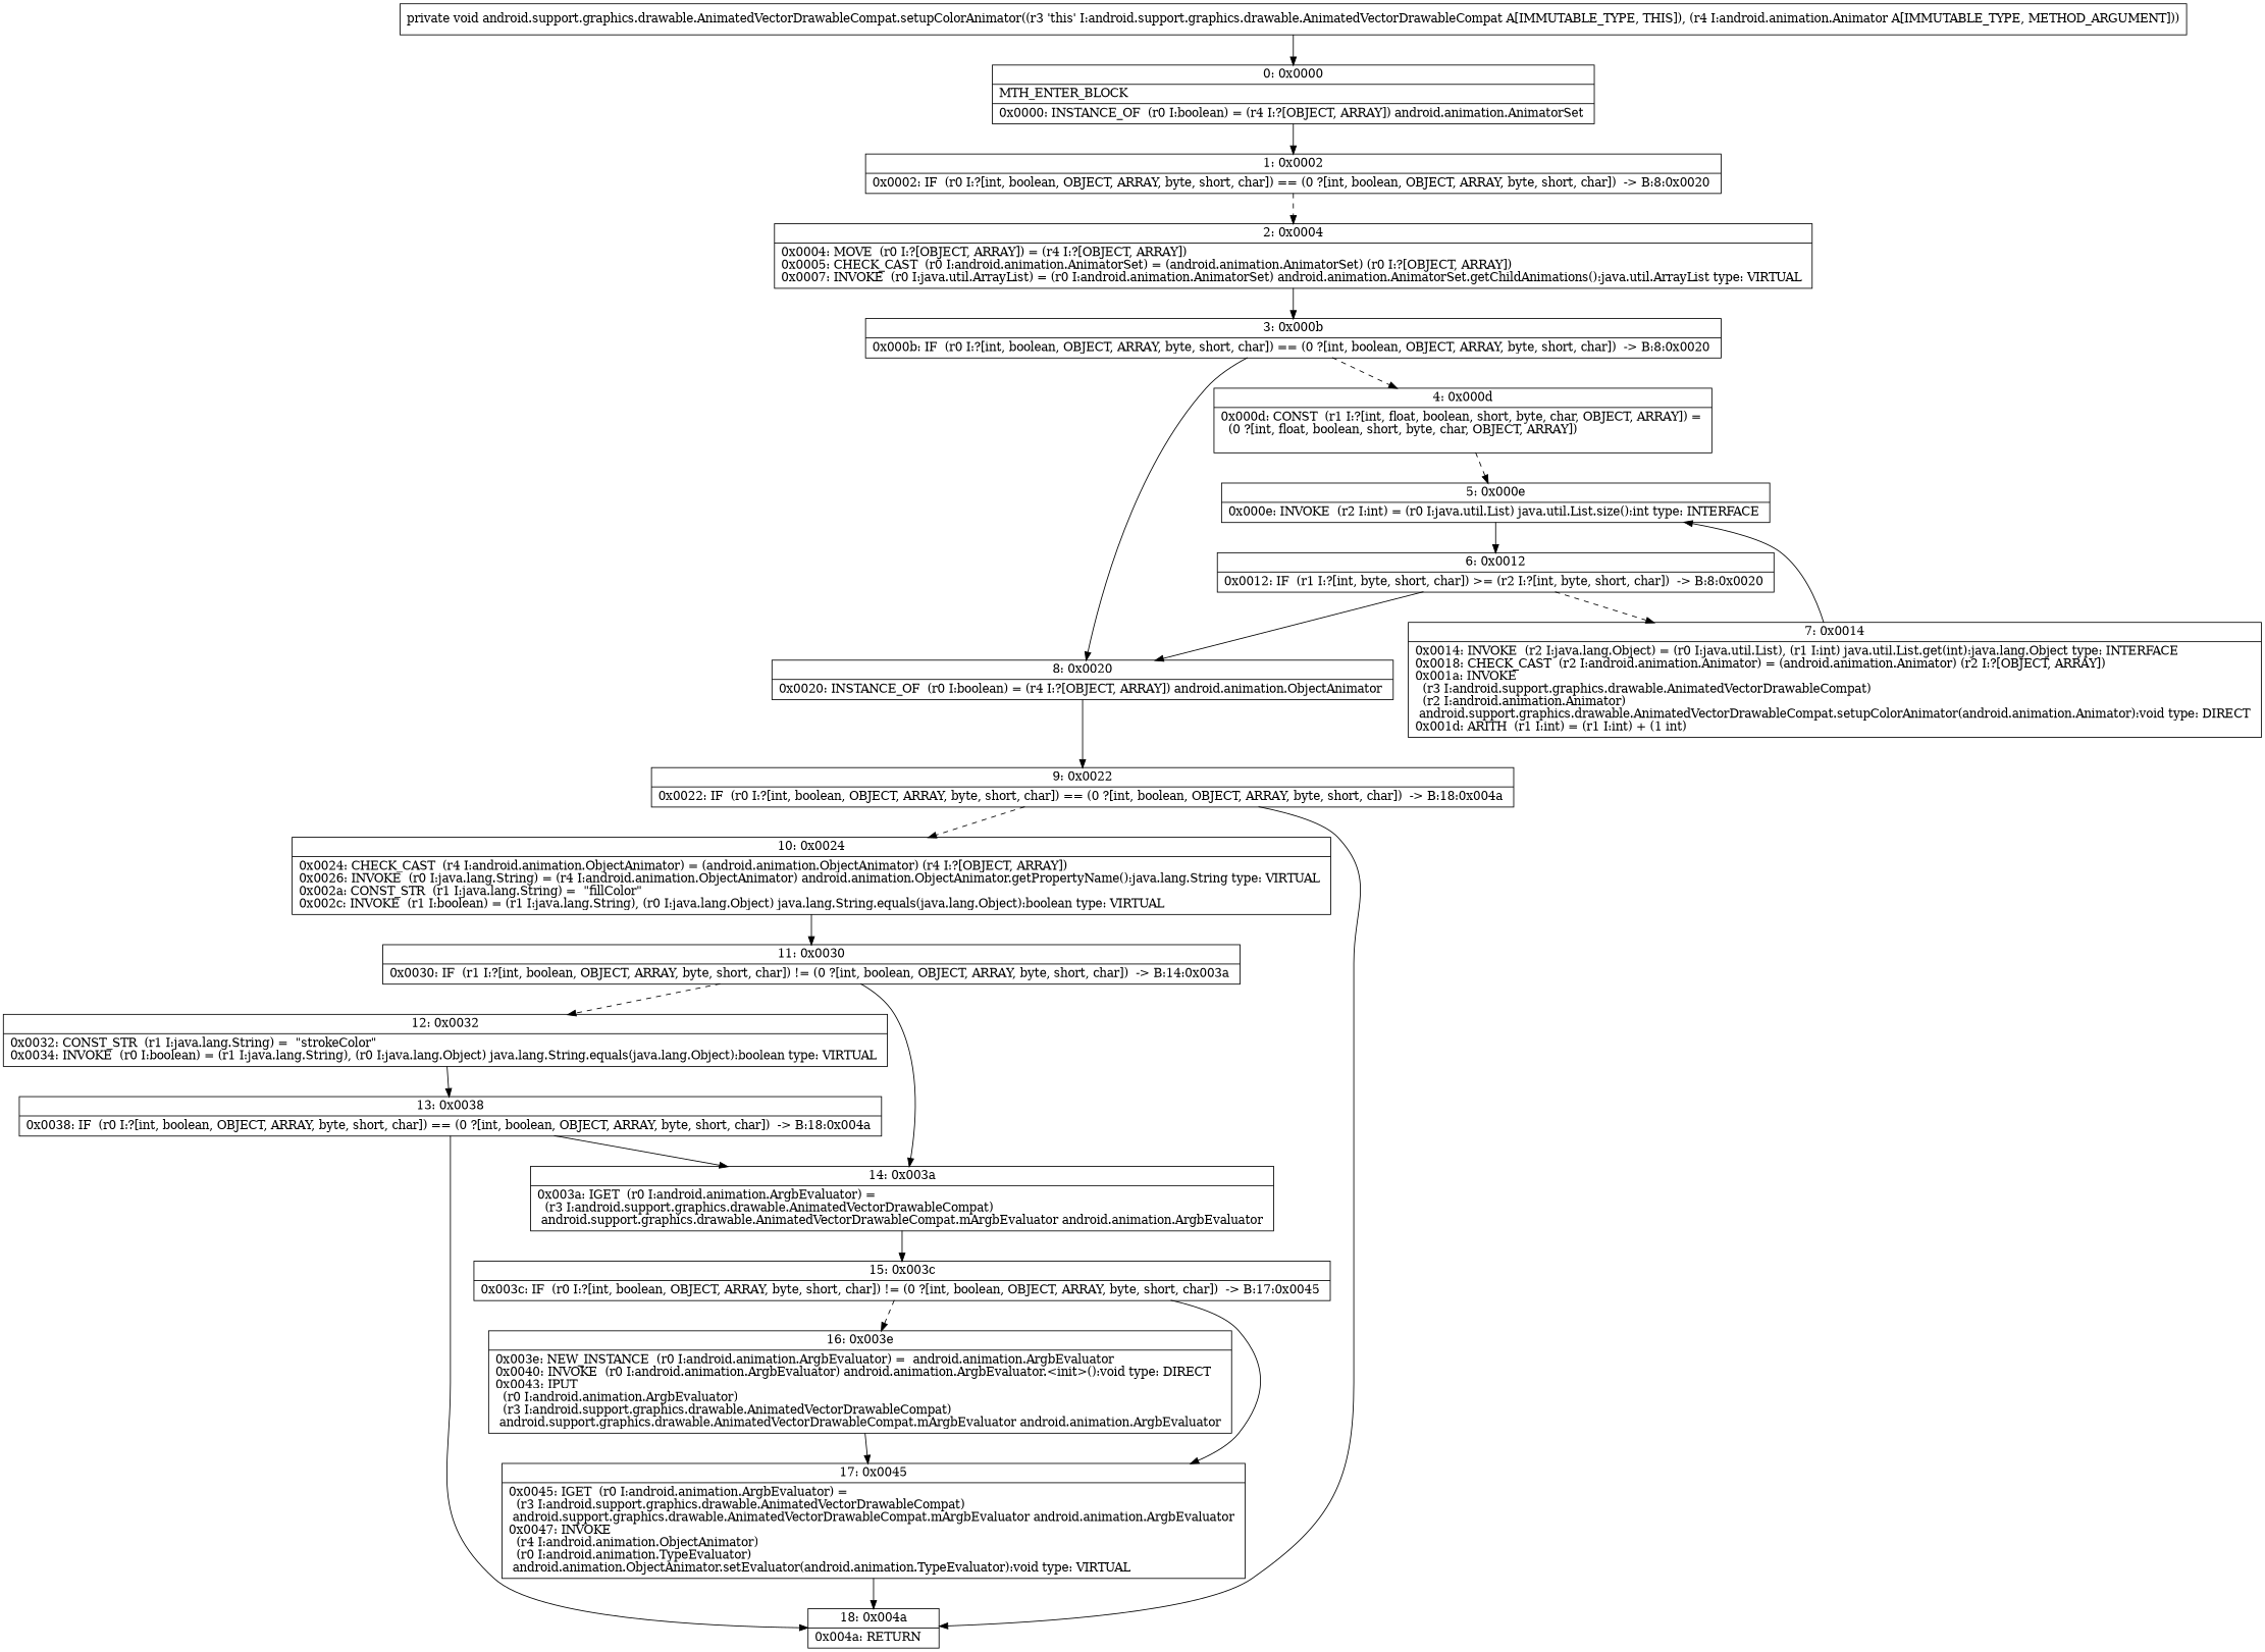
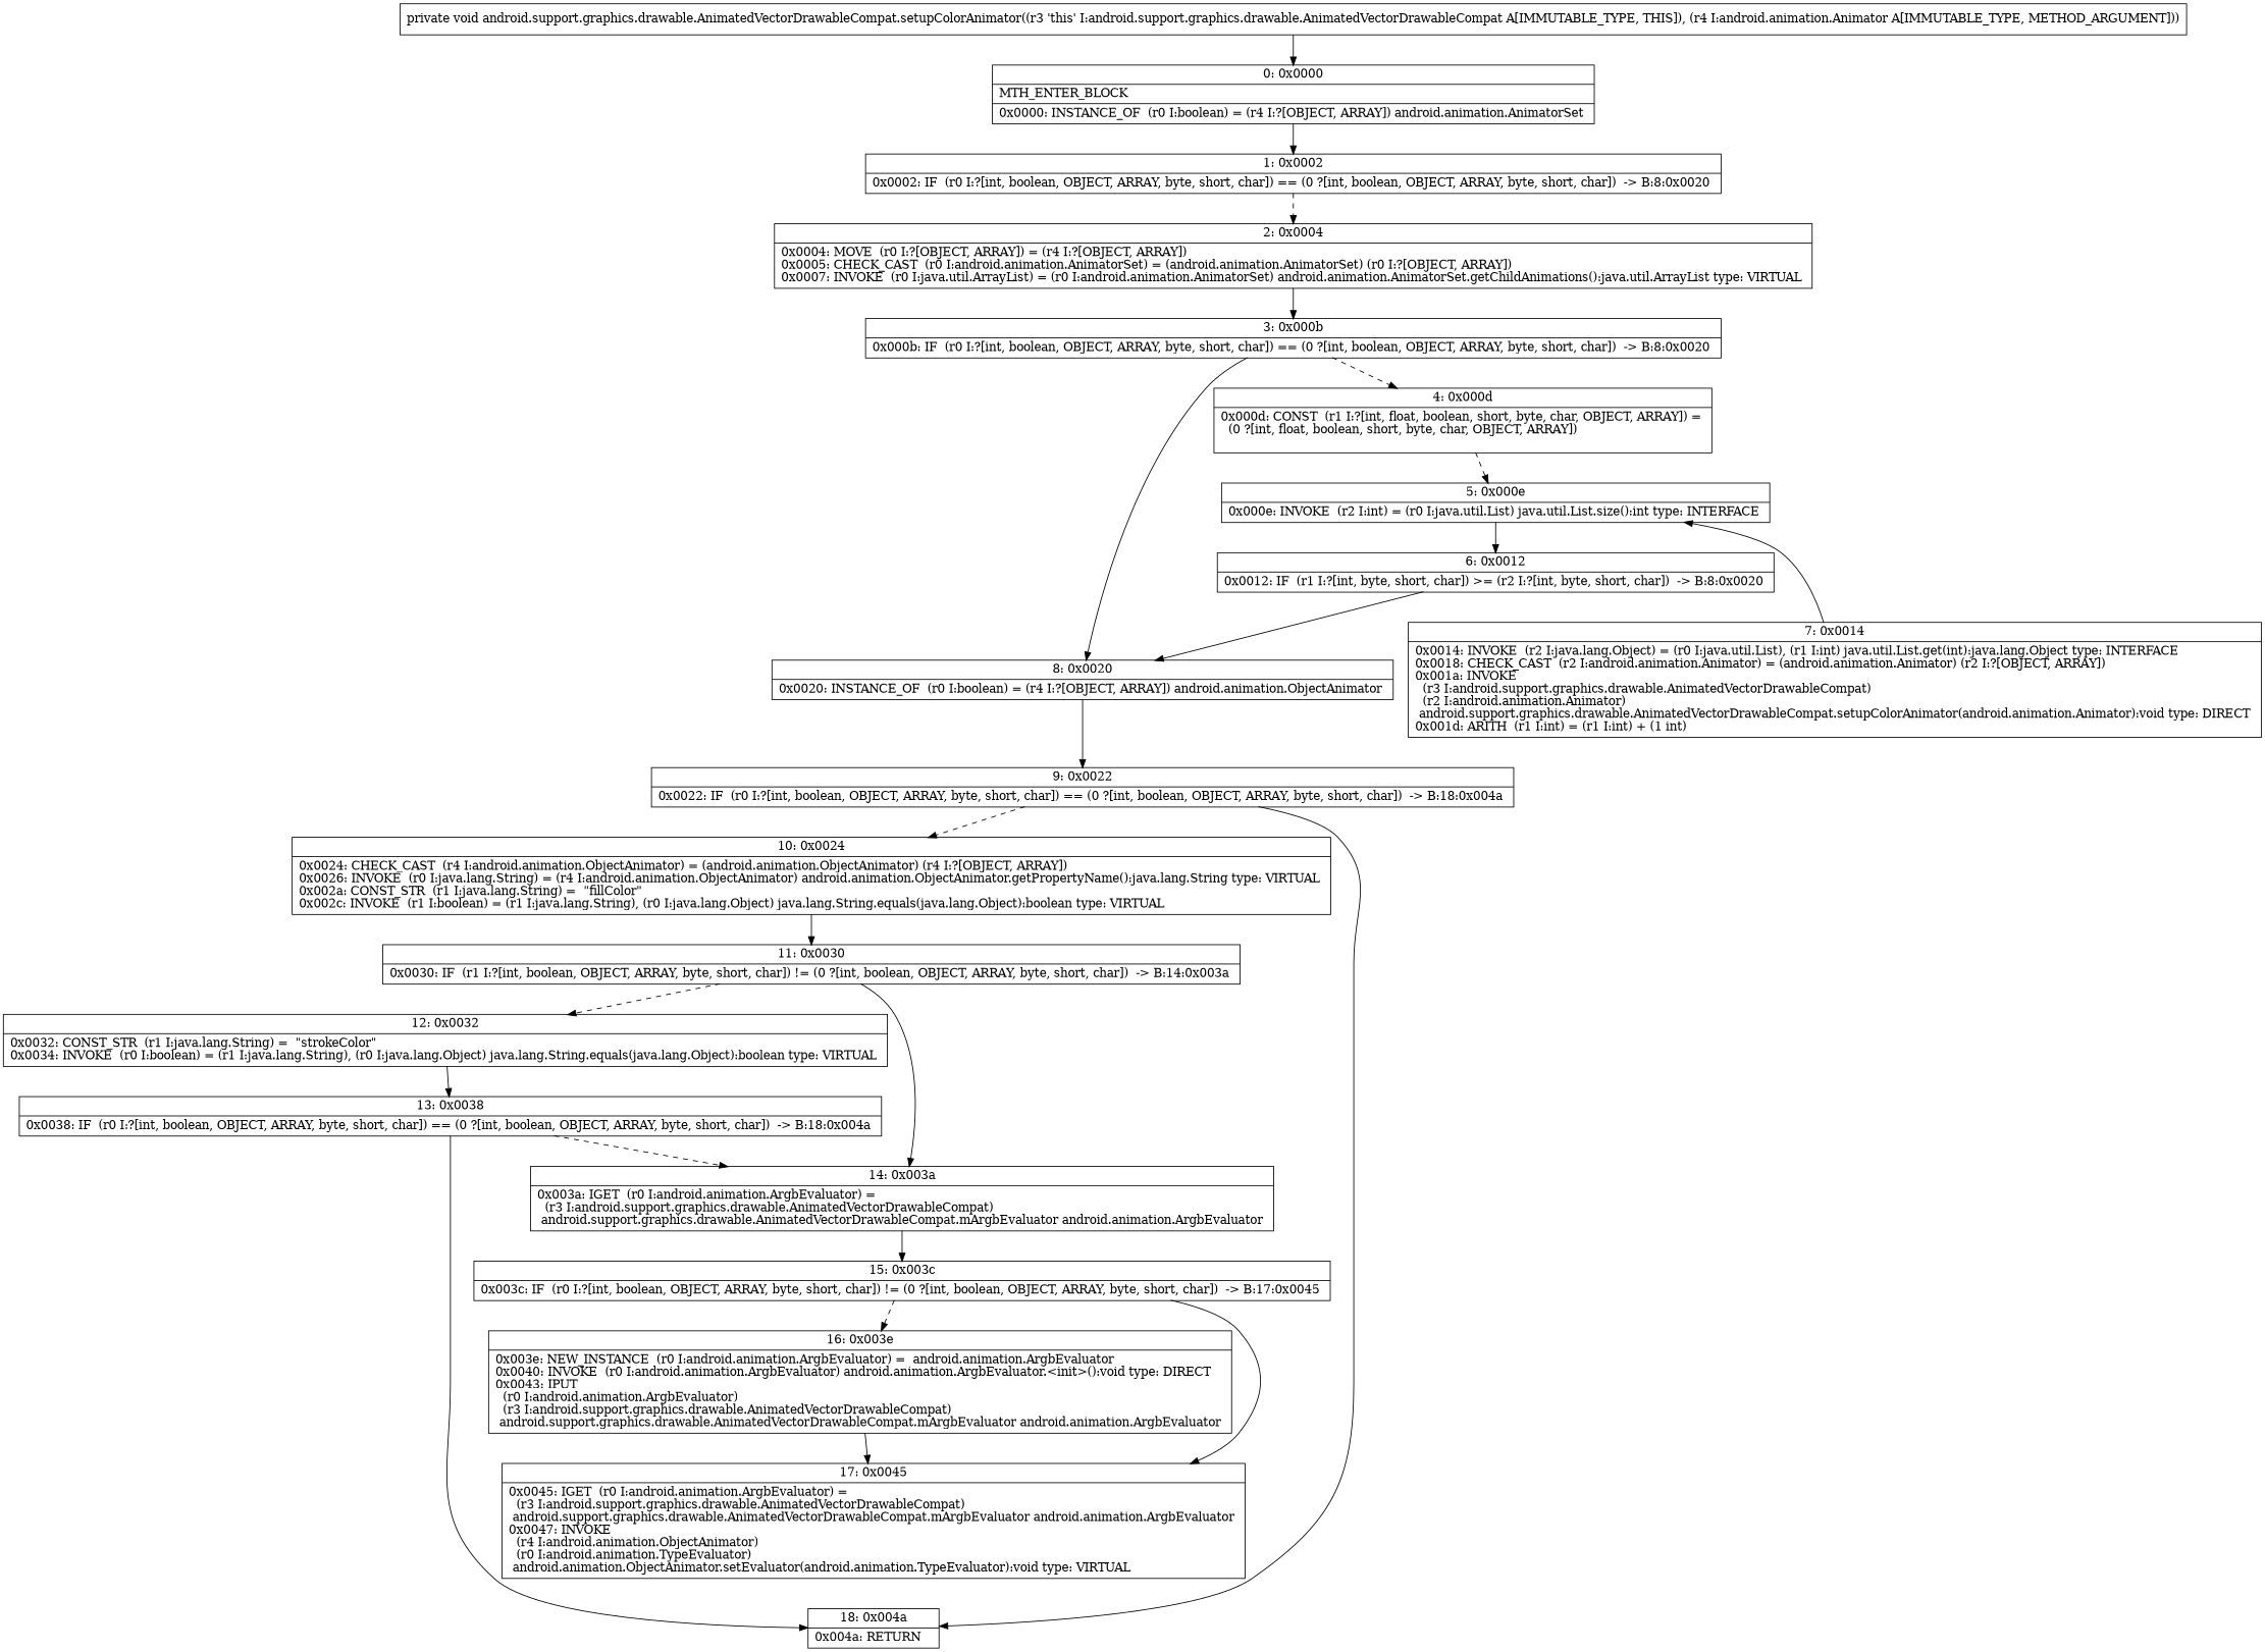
  digraph {
    node [shape=record]
    n1 [label="{0\:\ 0x0000|MTH_ENTER_BLOCK\l|0x0000: INSTANCE_OF  (r0 I:boolean) = (r4 I:?[OBJECT, ARRAY]) android.animation.AnimatorSet \l}"]
    n2 [label="{1\:\ 0x0002|0x0002: IF  (r0 I:?[int, boolean, OBJECT, ARRAY, byte, short, char]) == (0 ?[int, boolean, OBJECT, ARRAY, byte, short, char])  \-\> B:8:0x0020 \l}"]
    n3 [label="{2\:\ 0x0004|0x0004: MOVE  (r0 I:?[OBJECT, ARRAY]) = (r4 I:?[OBJECT, ARRAY]) \l0x0005: CHECK_CAST  (r0 I:android.animation.AnimatorSet) = (android.animation.AnimatorSet) (r0 I:?[OBJECT, ARRAY]) \l0x0007: INVOKE  (r0 I:java.util.ArrayList) = (r0 I:android.animation.AnimatorSet) android.animation.AnimatorSet.getChildAnimations():java.util.ArrayList type: VIRTUAL \l}"]
    n4 [label="{3\:\ 0x000b|0x000b: IF  (r0 I:?[int, boolean, OBJECT, ARRAY, byte, short, char]) == (0 ?[int, boolean, OBJECT, ARRAY, byte, short, char])  \-\> B:8:0x0020 \l}"]
    n5 [label="{8\:\ 0x0020|0x0020: INSTANCE_OF  (r0 I:boolean) = (r4 I:?[OBJECT, ARRAY]) android.animation.ObjectAnimator \l}"]
    n6 [label="{9\:\ 0x0022|0x0022: IF  (r0 I:?[int, boolean, OBJECT, ARRAY, byte, short, char]) == (0 ?[int, boolean, OBJECT, ARRAY, byte, short, char])  \-\> B:18:0x004a \l}"]
    n7 [label="{4\:\ 0x000d|0x000d: CONST  (r1 I:?[int, float, boolean, short, byte, char, OBJECT, ARRAY]) = \l  (0 ?[int, float, boolean, short, byte, char, OBJECT, ARRAY])\l \l}"]
    n8 [label="{5\:\ 0x000e|0x000e: INVOKE  (r2 I:int) = (r0 I:java.util.List) java.util.List.size():int type: INTERFACE \l}"]
    n9 [label="{6\:\ 0x0012|0x0012: IF  (r1 I:?[int, byte, short, char]) \>= (r2 I:?[int, byte, short, char])  \-\> B:8:0x0020 \l}"]
    n10 [label="{7\:\ 0x0014|0x0014: INVOKE  (r2 I:java.lang.Object) = (r0 I:java.util.List), (r1 I:int) java.util.List.get(int):java.lang.Object type: INTERFACE \l0x0018: CHECK_CAST  (r2 I:android.animation.Animator) = (android.animation.Animator) (r2 I:?[OBJECT, ARRAY]) \l0x001a: INVOKE  \l  (r3 I:android.support.graphics.drawable.AnimatedVectorDrawableCompat)\l  (r2 I:android.animation.Animator)\l android.support.graphics.drawable.AnimatedVectorDrawableCompat.setupColorAnimator(android.animation.Animator):void type: DIRECT \l0x001d: ARITH  (r1 I:int) = (r1 I:int) + (1 int) \l}"]
    n11 [label="{10\:\ 0x0024|0x0024: CHECK_CAST  (r4 I:android.animation.ObjectAnimator) = (android.animation.ObjectAnimator) (r4 I:?[OBJECT, ARRAY]) \l0x0026: INVOKE  (r0 I:java.lang.String) = (r4 I:android.animation.ObjectAnimator) android.animation.ObjectAnimator.getPropertyName():java.lang.String type: VIRTUAL \l0x002a: CONST_STR  (r1 I:java.lang.String) =  \"fillColor\" \l0x002c: INVOKE  (r1 I:boolean) = (r1 I:java.lang.String), (r0 I:java.lang.Object) java.lang.String.equals(java.lang.Object):boolean type: VIRTUAL \l}"]
    n12 [label="{18\:\ 0x004a|0x004a: RETURN   \l}"]
    n13 [label="{11\:\ 0x0030|0x0030: IF  (r1 I:?[int, boolean, OBJECT, ARRAY, byte, short, char]) != (0 ?[int, boolean, OBJECT, ARRAY, byte, short, char])  \-\> B:14:0x003a \l}"]
    n14 [label="{12\:\ 0x0032|0x0032: CONST_STR  (r1 I:java.lang.String) =  \"strokeColor\" \l0x0034: INVOKE  (r0 I:boolean) = (r1 I:java.lang.String), (r0 I:java.lang.Object) java.lang.String.equals(java.lang.Object):boolean type: VIRTUAL \l}"]
    n15 [label="{14\:\ 0x003a|0x003a: IGET  (r0 I:android.animation.ArgbEvaluator) = \l  (r3 I:android.support.graphics.drawable.AnimatedVectorDrawableCompat)\l android.support.graphics.drawable.AnimatedVectorDrawableCompat.mArgbEvaluator android.animation.ArgbEvaluator \l}"]
    n16 [label="{13\:\ 0x0038|0x0038: IF  (r0 I:?[int, boolean, OBJECT, ARRAY, byte, short, char]) == (0 ?[int, boolean, OBJECT, ARRAY, byte, short, char])  \-\> B:18:0x004a \l}"]
    n17 [label="{15\:\ 0x003c|0x003c: IF  (r0 I:?[int, boolean, OBJECT, ARRAY, byte, short, char]) != (0 ?[int, boolean, OBJECT, ARRAY, byte, short, char])  \-\> B:17:0x0045 \l}"]
    n18 [label="{16\:\ 0x003e|0x003e: NEW_INSTANCE  (r0 I:android.animation.ArgbEvaluator) =  android.animation.ArgbEvaluator \l0x0040: INVOKE  (r0 I:android.animation.ArgbEvaluator) android.animation.ArgbEvaluator.\<init\>():void type: DIRECT \l0x0043: IPUT  \l  (r0 I:android.animation.ArgbEvaluator)\l  (r3 I:android.support.graphics.drawable.AnimatedVectorDrawableCompat)\l android.support.graphics.drawable.AnimatedVectorDrawableCompat.mArgbEvaluator android.animation.ArgbEvaluator \l}"]
    n19 [label="{17\:\ 0x0045|0x0045: IGET  (r0 I:android.animation.ArgbEvaluator) = \l  (r3 I:android.support.graphics.drawable.AnimatedVectorDrawableCompat)\l android.support.graphics.drawable.AnimatedVectorDrawableCompat.mArgbEvaluator android.animation.ArgbEvaluator \l0x0047: INVOKE  \l  (r4 I:android.animation.ObjectAnimator)\l  (r0 I:android.animation.TypeEvaluator)\l android.animation.ObjectAnimator.setEvaluator(android.animation.TypeEvaluator):void type: VIRTUAL \l}"]
    n20 [label="{private void android.support.graphics.drawable.AnimatedVectorDrawableCompat.setupColorAnimator((r3 'this' I:android.support.graphics.drawable.AnimatedVectorDrawableCompat A[IMMUTABLE_TYPE, THIS]), (r4 I:android.animation.Animator A[IMMUTABLE_TYPE, METHOD_ARGUMENT])) }"]
    n1 -> n2
    n2 -> n3 [style=dashed]
    n3 -> n4
    n4 -> n5
    n4 -> n7 [style=dashed]
    n5 -> n6
    n6 -> n11 [style=dashed]
    n6 -> n12
    n7 -> n8 [style=dashed]
    n8 -> n9
    n9 -> n5
-   n9 -> n10 [style=dashed]
    n10 -> n8
    n11 -> n13
    n13 -> n14 [style=dashed]
    n13 -> n15
    n14 -> n16
    n15 -> n17
    n16 -> n12
-   n16 -> n15 [style=solid]
+   n16 -> n15 [style=dashed]
    n17 -> n18 [style=dashed]
    n17 -> n19
    n18 -> n19
-   n19 -> n12
    n20 -> n1
  }
